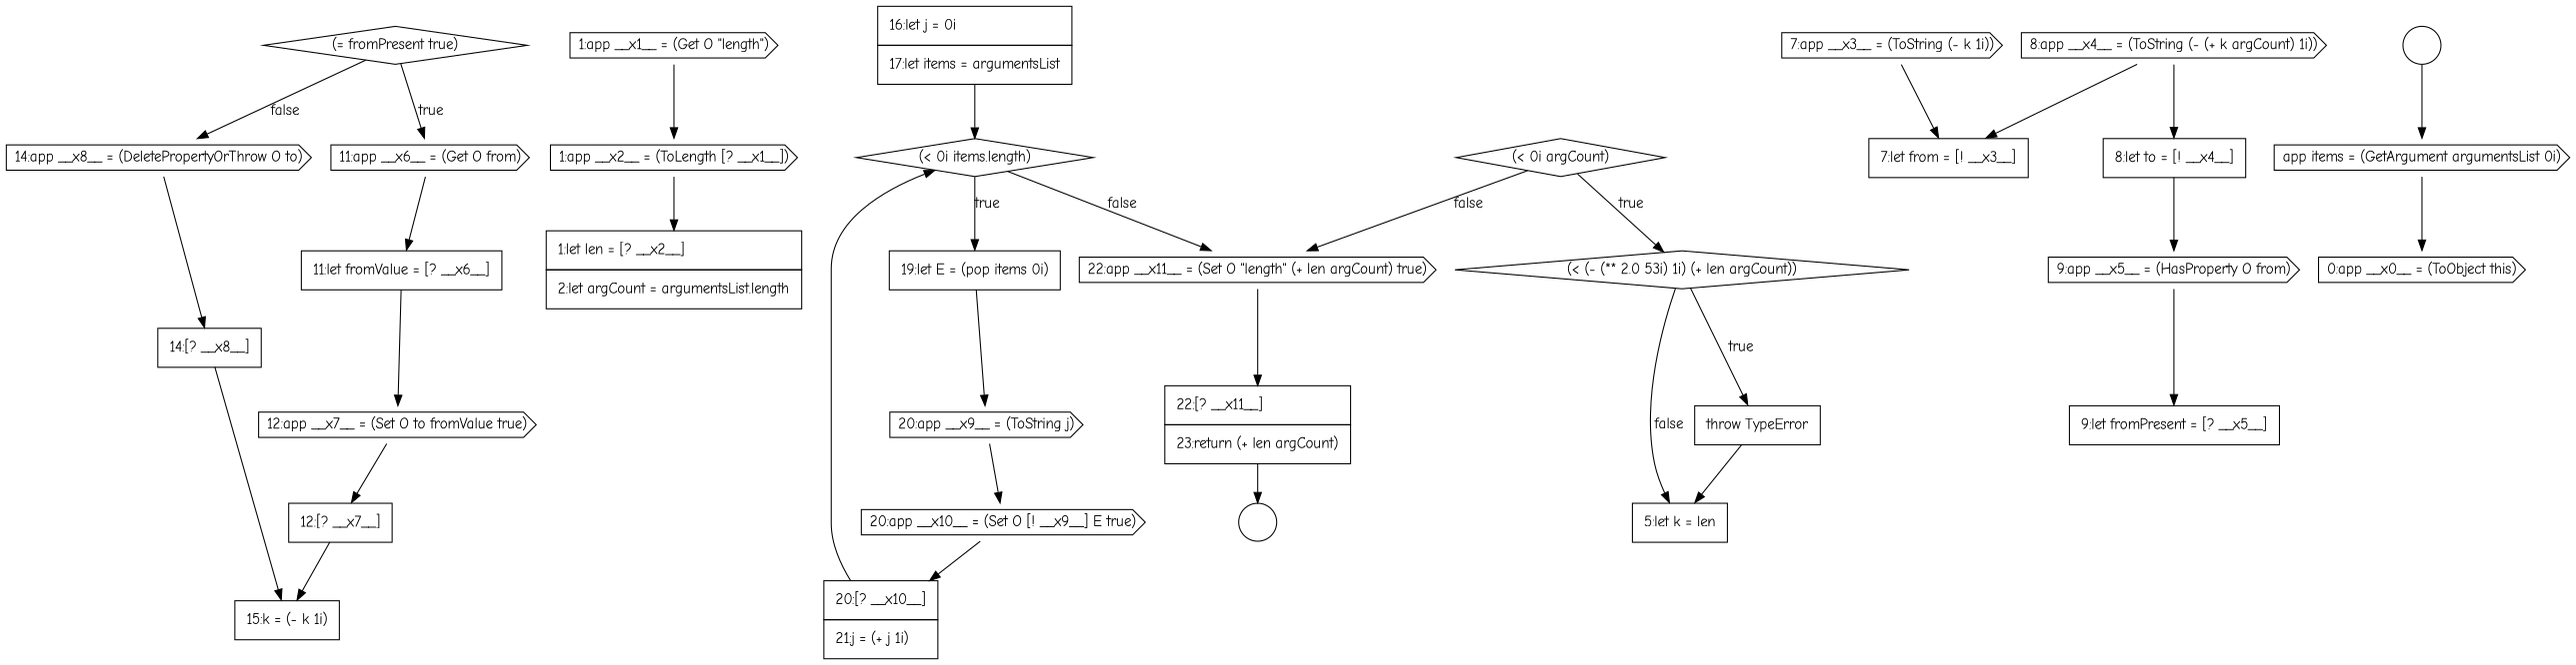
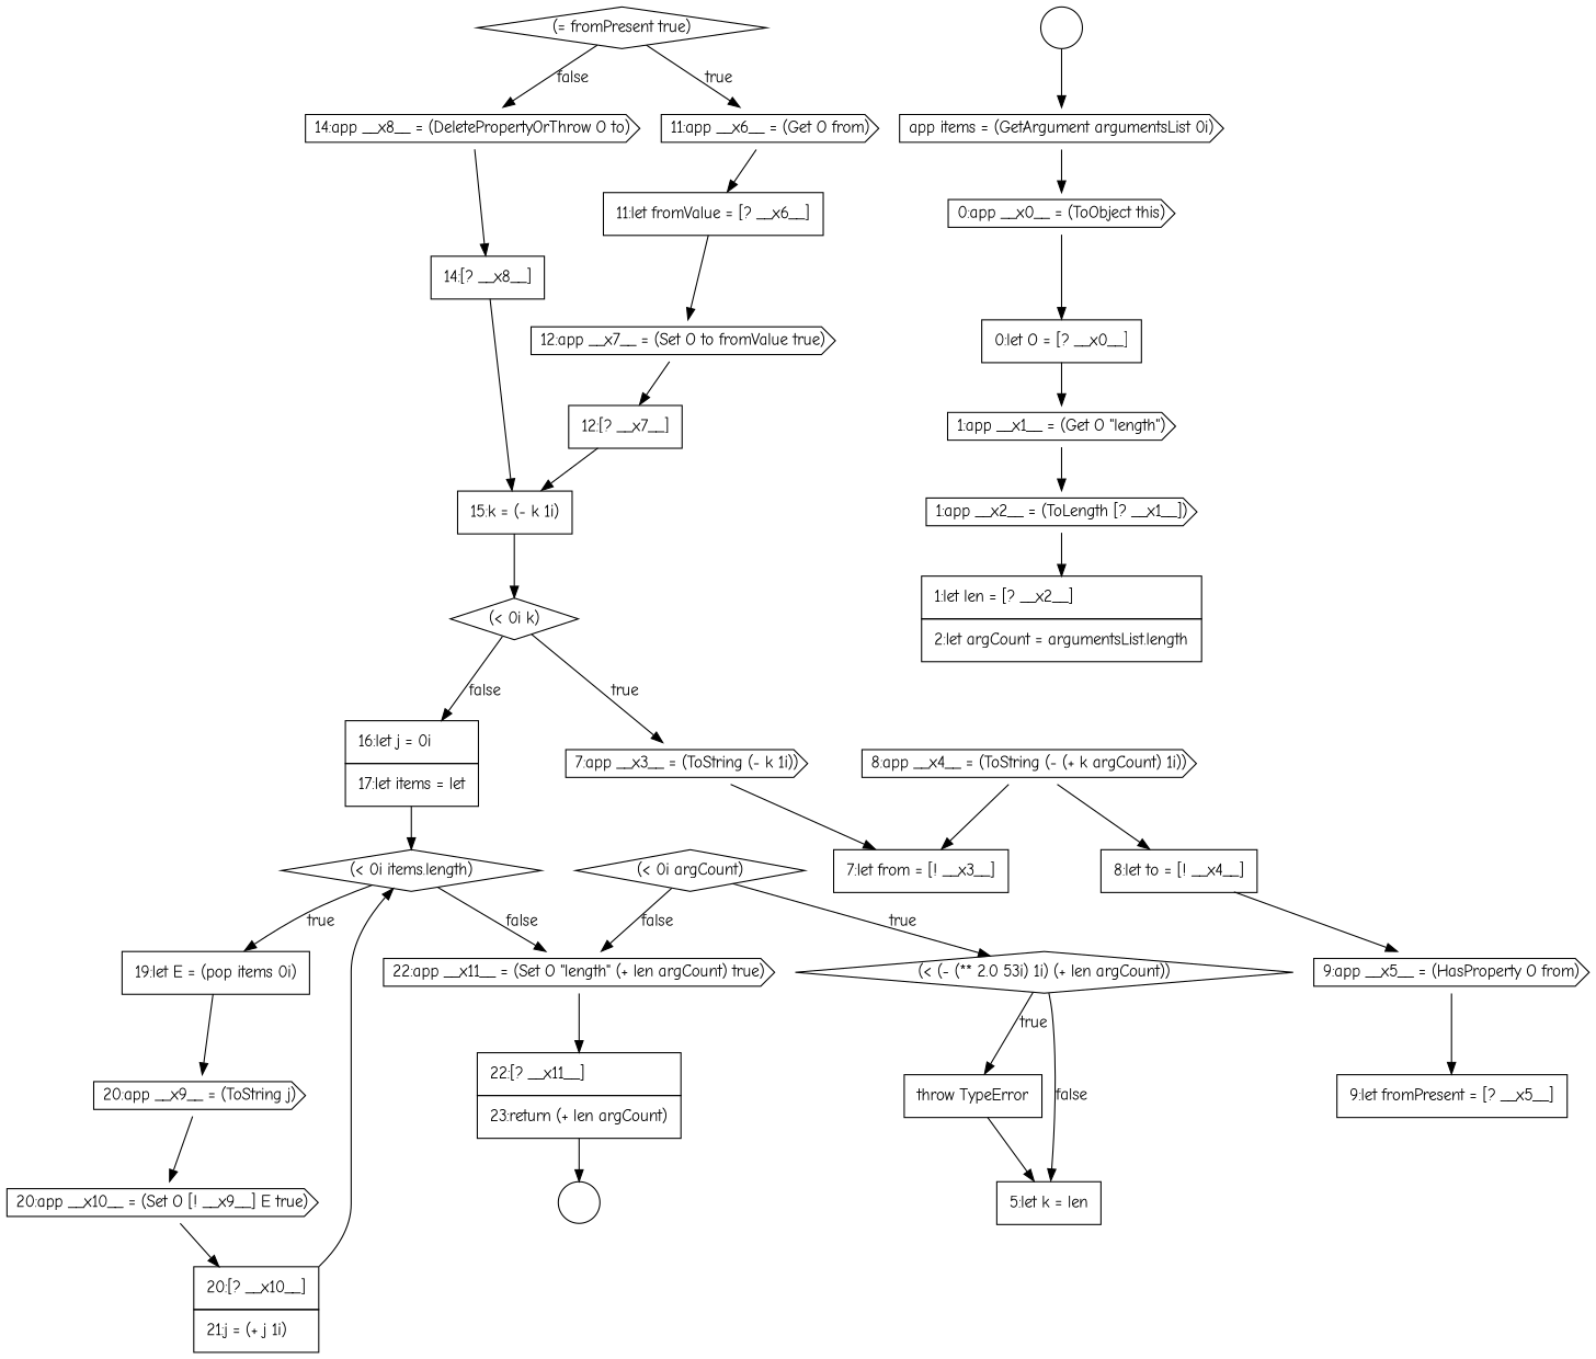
  digraph {
    fontname="Comic Neue"
    node [color=black fillcolor=white fontname="Comic Neue" shape=none style=filled]
    edge [color=black fontname="Comic Neue"]
    n1 [label=<<font color="black">     <table border="0" cellborder="1" cellspacing="0" cellpadding="10">       <tr><td align="left">14:[? __x8__]</td></tr>     </table>   </font>> margin=0]
    n2 [label=<<font color="black">     <table border="0" cellborder="1" cellspacing="0" cellpadding="10">       <tr><td align="left">15:k = (- k 1i)</td></tr>     </table>   </font>> margin=0]
+   n3 [label=<<font color="black">(&lt; 0i k)</font>> shape=diamond]
    n4 [label=<<font color="black">     <table border="0" cellborder="1" cellspacing="0" cellpadding="10">       <tr><td align="left">11:let fromValue = [? __x6__]</td></tr>     </table>   </font>> margin=0]
    n5 [label=<<font color="black">12:app __x7__ = (Set O to fromValue true)</font>> shape=cds]
    n6 [label=<<font color="black">     <table border="0" cellborder="1" cellspacing="0" cellpadding="10">       <tr><td align="left">12:[? __x7__]</td></tr>     </table>   </font>> margin=0]
+   n7 [label=<<font color="black">     <table border="0" cellborder="1" cellspacing="0" cellpadding="10">       <tr><td align="left">0:let O = [? __x0__]</td></tr>     </table>   </font>> margin=0]
    n8 [label=<<font color="black">1:app __x1__ = (Get O &quot;length&quot;)</font>> shape=cds]
    n9 [label=<<font color="black">1:app __x2__ = (ToLength [? __x1__])</font>> shape=cds]
-   n10 [label=<<font color="black">     <table border="0" cellborder="1" cellspacing="0" cellpadding="10">       <tr><td align="left">16:let j = 0i</td></tr>       <tr><td align="left">17:let items = argumentsList</td></tr>     </table>   </font>> margin=0]
+   n10 [label=<<font color="black">     <table border="0" cellborder="1" cellspacing="0" cellpadding="10">       <tr><td align="left">16:let j = 0i</td></tr>       <tr><td align="left">17:let items = let</td></tr>     </table>   </font>> margin=0]
    n11 [label=<<font color="black">7:app __x3__ = (ToString (- k 1i))</font>> shape=cds]
    n12 [label=<<font color="black">(&lt; 0i items.length)</font>> shape=diamond]
    n13 [label=<<font color="black">     <table border="0" cellborder="1" cellspacing="0" cellpadding="10">       <tr><td align="left">19:let E = (pop items 0i)</td></tr>     </table>   </font>> margin=0]
    n14 [label=<<font color="black">22:app __x11__ = (Set O &quot;length&quot; (+ len argCount) true)</font>> shape=cds]
    n15 [label=<<font color="black">20:app __x9__ = (ToString j)</font>> shape=cds]
    n16 [label=<<font color="black">20:app __x10__ = (Set O [! __x9__] E true)</font>> shape=cds]
    n17 [label=<<font color="black">     <table border="0" cellborder="1" cellspacing="0" cellpadding="10">       <tr><td align="left">7:let from = [! __x3__]</td></tr>     </table>   </font>> margin=0]
    n18 [label=<<font color="black">     <table border="0" cellborder="1" cellspacing="0" cellpadding="10">       <tr><td align="left">throw TypeError</td></tr>     </table>   </font>> margin=0]
    n19 [label=<<font color="black">     <table border="0" cellborder="1" cellspacing="0" cellpadding="10">       <tr><td align="left">5:let k = len</td></tr>     </table>   </font>> margin=0]
    n20 [label=<<font color="black">     <table border="0" cellborder="1" cellspacing="0" cellpadding="10">       <tr><td align="left">1:let len = [? __x2__]</td></tr>       <tr><td align="left">2:let argCount = argumentsList.length</td></tr>     </table>   </font>> margin=0]
    n21 [label=<<font color="black">     <table border="0" cellborder="1" cellspacing="0" cellpadding="10">       <tr><td align="left">22:[? __x11__]</td></tr>       <tr><td align="left">23:return (+ len argCount)</td></tr>     </table>   </font>> margin=0]
    n22 [label=" " shape=circle]
    n23 [label=<<font color="black">     <table border="0" cellborder="1" cellspacing="0" cellpadding="10">       <tr><td align="left">20:[? __x10__]</td></tr>       <tr><td align="left">21:j = (+ j 1i)</td></tr>     </table>   </font>> margin=0]
    n24 [label=<<font color="black">(&lt; 0i argCount)</font>> shape=diamond]
    n25 [label=<<font color="black">(&lt; (- (** 2.0 53i) 1i) (+ len argCount))</font>> shape=diamond]
    n26 [label=<<font color="black">0:app __x0__ = (ToObject this)</font>> shape=cds]
    n27 [label=<<font color="black">8:app __x4__ = (ToString (- (+ k argCount) 1i))</font>> shape=cds]
    n28 [label=<<font color="black">     <table border="0" cellborder="1" cellspacing="0" cellpadding="10">       <tr><td align="left">8:let to = [! __x4__]</td></tr>     </table>   </font>> margin=0]
    n29 [label=<<font color="black">(= fromPresent true)</font>> shape=diamond]
    n30 [label=<<font color="black">14:app __x8__ = (DeletePropertyOrThrow O to)</font>> shape=cds]
    n31 [label=<<font color="black">11:app __x6__ = (Get O from)</font>> shape=cds]
    n32 [label=<<font color="black">9:app __x5__ = (HasProperty O from)</font>> shape=cds]
    n33 [label=<<font color="black">     <table border="0" cellborder="1" cellspacing="0" cellpadding="10">       <tr><td align="left">9:let fromPresent = [? __x5__]</td></tr>     </table>   </font>> margin=0]
    n34 [label=<<font color="black">app items = (GetArgument argumentsList 0i)</font>> shape=cds]
    n35 [label=" " shape=circle]
    n1 -> n2
+   n2 -> n3
+   n3 -> n10 [label=<<font color="black">false</font>>]
+   n3 -> n11 [label=<<font color="black">true</font>>]
    n4 -> n5
    n5 -> n6
    n6 -> n2
+   n7 -> n8
    n8 -> n9
    n9 -> n20
    n10 -> n12
    n11 -> n17
    n12 -> n13 [label=<<font color="black">true</font>>]
    n12 -> n14 [label=<<font color="black">false</font>>]
    n13 -> n15
    n14 -> n21
    n15 -> n16
    n16 -> n23
    n18 -> n19
    n21 -> n22
    n23 -> n12
    n24 -> n14 [label=<<font color="black">false</font>>]
    n24 -> n25 [label=<<font color="black">true</font>>]
    n25 -> n18 [label=<<font color="black">true</font>>]
    n25 -> n19 [label=<<font color="black">false</font>>]
+   n26 -> n7
    n27 -> n17
    n27 -> n28
    n28 -> n32
    n29 -> n30 [label=<<font color="black">false</font>>]
    n29 -> n31 [label=<<font color="black">true</font>>]
    n30 -> n1
    n31 -> n4
    n32 -> n33
    n34 -> n26
    n35 -> n34
  }
